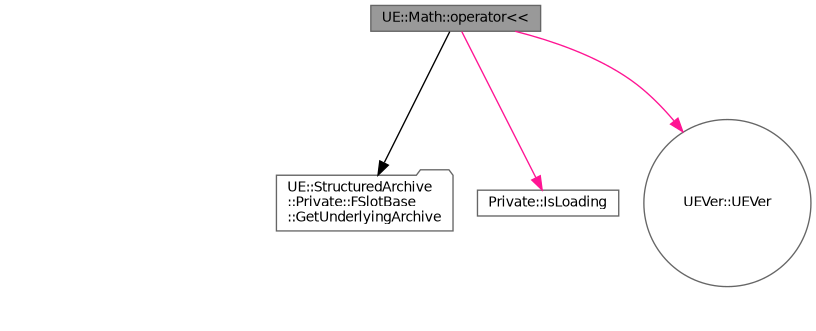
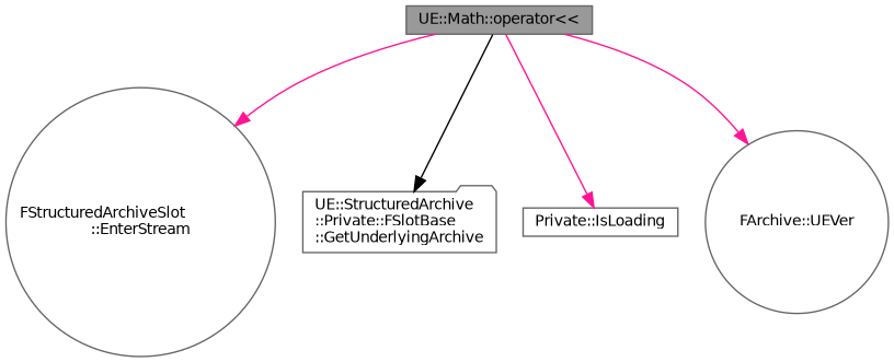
  digraph {
    rankdir=TB
    node [color=grey40 fillcolor=white fontname=Helvetica fontsize=10 shape=box style=filled]
    edge [color=deeppink fontname=Helvetica fontsize=10 labelfontname=Helvetica labelfontsize=10 style=solid]
    n1 [color=gray40 fillcolor=grey60 fontcolor=black height=0.2 label="UE::Math::operator\<\<" width=0.4]
+   n2 [height=0.2 label="FStructuredArchiveSlot\l::EnterStream" shape=circle width=0.4]
    n3 [height=0.2 label="UE::StructuredArchive\l::Private::FSlotBase\l::GetUnderlyingArchive" shape=folder width=0.4]
    n4 [height=0.2 label="Private::IsLoading" width=0.4]
-   n5 [height=0.2 label="UEVer::UEVer" shape=circle width=0.4]
+   n5 [height=0.2 label="FArchive::UEVer" shape=circle width=0.4]
+   n1 -> n2
    n1 -> n3 [color=black]
    n1 -> n4
    n1 -> n5
  }
